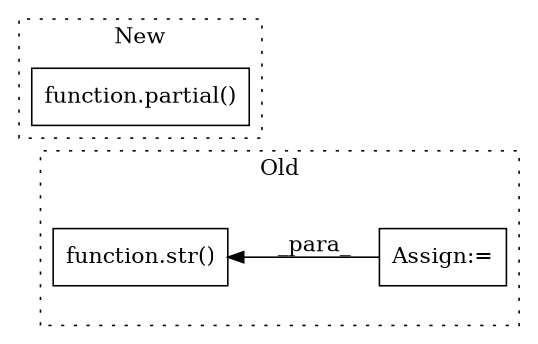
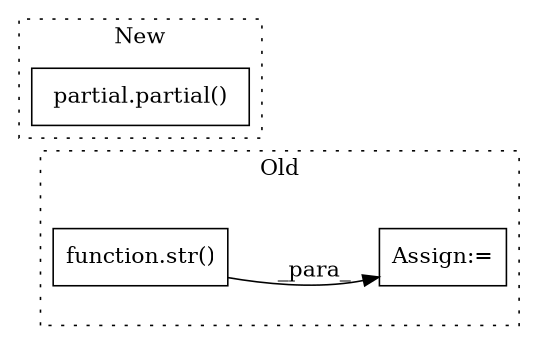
  digraph {
    rankdir=LR
    node [a=75 shape=box]
    n1 [l="4,1" label="function.str()" s="1073,1085"]
    n2 [a=68 l=3 label="Assign:=" s=1038]
-   n3 [l="17,112" label="function.partial()" s="1539,1572"]
+   n3 [l="17,112" label="partial.partial()" s="1539,1572"]
    subgraph cluster_1 {
      label=Old
      style=dotted
      n1
      n2
    }
    subgraph cluster_2 {
      label=New
      style=dotted
      n3
    }
-   n2 -> n1 [label=_para_]
+   n1 -> n2 [label=_para_]
  }
